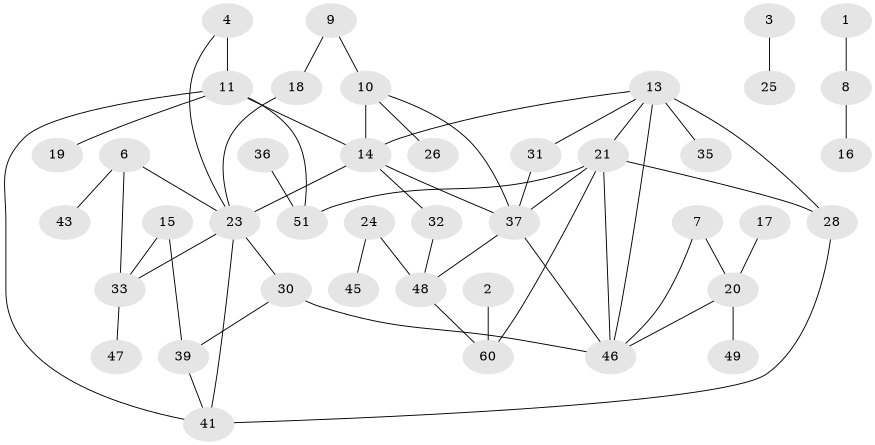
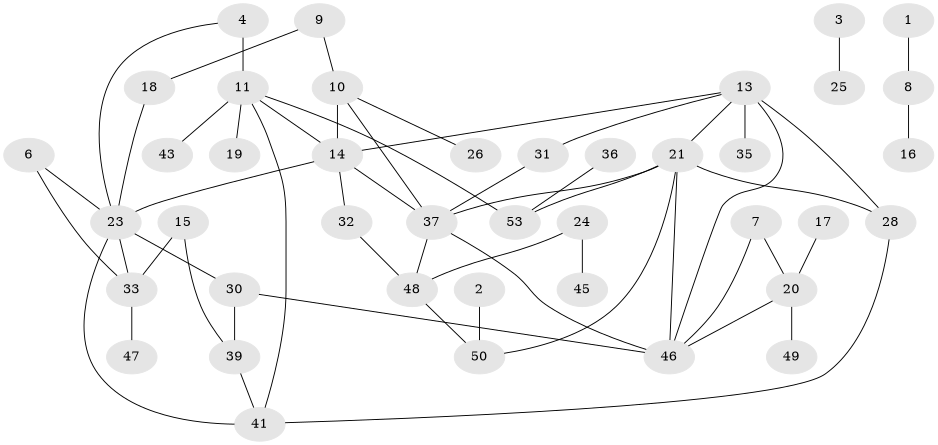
  graph {
    node [color=gray90 style=filled]
    edge [weight=1.0]
    2
-   50 [label=60]
+   50
    3
    25
    4
    11
    n7 [label=23]
    14
    19
    41
-   51
+   51 [label=53]
    33
    30
    n14 [label=1]
    8
    16
    6
    43
    47
    7
    20
    46
    18
    49
    9
    10
    26
    37
    32
    48
    13
    21
    28
    n34 [label=31]
    35
    15
    39
    17
    24
    45
    36
    2 -- 50
    3 -- 25
    4 -- 11 [weight=2.0]
    4 -- n7
    11 -- 14
    11 -- 19
    11 -- 41
    11 -- 51
    n7 -- 41
    n7 -- 33
    n7 -- 30
    14 -- n7
    14 -- 37
    14 -- 32
    33 -- 47
    30 -- 46 [weight=2.0]
    30 -- 39
    n14 -- 8
    8 -- 16
    6 -- n7
    6 -- 33
-   6 -- 43
+   11 -- 43
    7 -- 20
    7 -- 46
    20 -- 46
    20 -- 49
    18 -- n7
    9 -- 18
    9 -- 10
    10 -- 14 [weight=2.0]
    10 -- 26
    10 -- 37
    37 -- 46
    37 -- 48
    32 -- 48
    48 -- 50
    13 -- 14
    13 -- 46
    13 -- 21
    13 -- 28 [weight=2.0]
    13 -- n34
    13 -- 35
    21 -- 50
    21 -- 51
    21 -- 46
    21 -- 37
    21 -- 28
    28 -- 41
    n34 -- 37
    15 -- 33
    15 -- 39
    39 -- 41
    17 -- 20
    24 -- 48
    24 -- 45
    36 -- 51
  }
